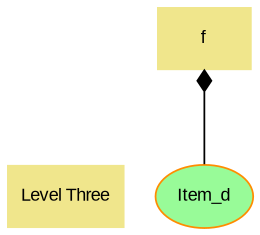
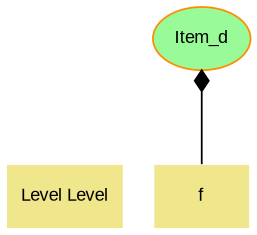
  digraph {
    concentrate=true
    rankdir=BT
    ranksep=.75
    node [fontname=Arial fontsize=10 shape=plaintext style=filled fillcolor=khaki color=purple]
-   "Level Three"
+   "Level Three" [label="Level Level"]
    n2 [color=darkorange label=Item_d shape=ellipse fillcolor=palegreen]
    f
    subgraph sub_1 {
      rank=same
      "Level Three"
    }
-   n2 -> f [fontname=Arial fontsize=8 style=solid arrowhead=diamond]
+   f -> n2 [fontname=Arial fontsize=8 style=solid arrowhead=diamond]
  }
